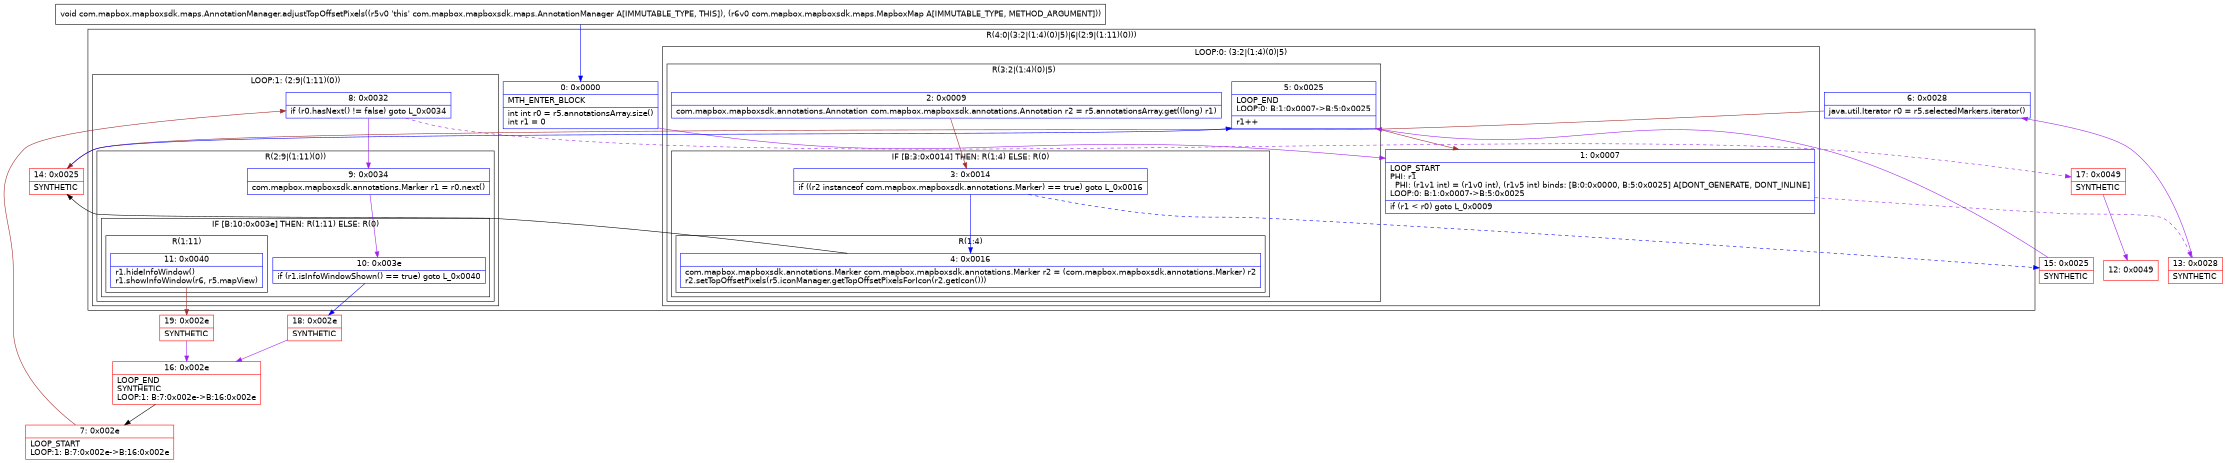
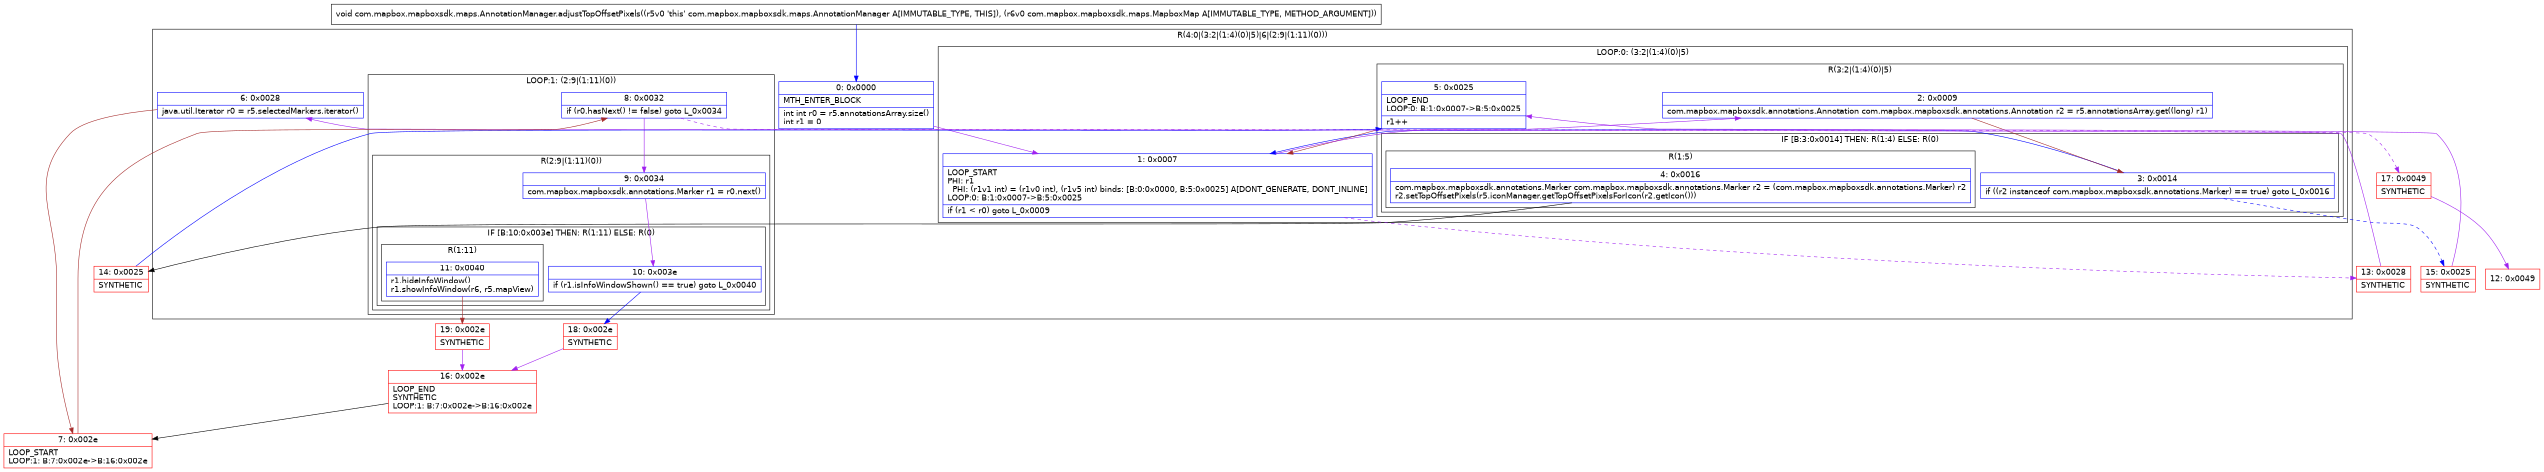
  digraph {
    fontname="DejaVu Sans"
    node [color=blue fontname="DejaVu Sans" shape=record]
    edge [color=purple fontname="DejaVu Sans"]
    n1 [label="{4\:\ 0x0016|com.mapbox.mapboxsdk.annotations.Marker com.mapbox.mapboxsdk.annotations.Marker r2 = (com.mapbox.mapboxsdk.annotations.Marker) r2\lr2.setTopOffsetPixels(r5.iconManager.getTopOffsetPixelsForIcon(r2.getIcon()))\l}"]
    n2 [label="{3\:\ 0x0014|if ((r2 instanceof com.mapbox.mapboxsdk.annotations.Marker) == true) goto L_0x0016\l}"]
    n3 [label="{2\:\ 0x0009|com.mapbox.mapboxsdk.annotations.Annotation com.mapbox.mapboxsdk.annotations.Annotation r2 = r5.annotationsArray.get((long) r1)\l}"]
    n4 [label="{5\:\ 0x0025|LOOP_END\lLOOP:0: B:1:0x0007\-\>B:5:0x0025\l|r1++\l}"]
    n5 [label="{1\:\ 0x0007|LOOP_START\lPHI: r1 \l  PHI: (r1v1 int) = (r1v0 int), (r1v5 int) binds: [B:0:0x0000, B:5:0x0025] A[DONT_GENERATE, DONT_INLINE]\lLOOP:0: B:1:0x0007\-\>B:5:0x0025\l|if (r1 \< r0) goto L_0x0009\l}"]
    n6 [label="{11\:\ 0x0040|r1.hideInfoWindow()\lr1.showInfoWindow(r6, r5.mapView)\l}"]
    n7 [label="{10\:\ 0x003e|if (r1.isInfoWindowShown() == true) goto L_0x0040\l}"]
    n8 [label="{9\:\ 0x0034|com.mapbox.mapboxsdk.annotations.Marker r1 = r0.next()\l}"]
    n9 [label="{8\:\ 0x0032|if (r0.hasNext() != false) goto L_0x0034\l}"]
    n10 [label="{0\:\ 0x0000|MTH_ENTER_BLOCK\l|int int r0 = r5.annotationsArray.size()\lint r1 = 0\l}"]
    n11 [label="{6\:\ 0x0028|java.util.Iterator r0 = r5.selectedMarkers.iterator()\l}"]
    n12 [color=red label="{14\:\ 0x0025|SYNTHETIC\l}"]
    n13 [color=red label="{15\:\ 0x0025|SYNTHETIC\l}"]
    n14 [color=red label="{13\:\ 0x0028|SYNTHETIC\l}"]
    n15 [color=red label="{19\:\ 0x002e|SYNTHETIC\l}"]
    n16 [color=red label="{18\:\ 0x002e|SYNTHETIC\l}"]
    n17 [color=red label="{17\:\ 0x0049|SYNTHETIC\l}"]
    n18 [color=red label="{7\:\ 0x002e|LOOP_START\lLOOP:1: B:7:0x002e\-\>B:16:0x002e\l}"]
    n19 [color=red label="{12\:\ 0x0049}"]
    n20 [color=red label="{16\:\ 0x002e|LOOP_END\lSYNTHETIC\lLOOP:1: B:7:0x002e\-\>B:16:0x002e\l}"]
    n21 [label="{void com.mapbox.mapboxsdk.maps.AnnotationManager.adjustTopOffsetPixels((r5v0 'this' com.mapbox.mapboxsdk.maps.AnnotationManager A[IMMUTABLE_TYPE, THIS]), (r6v0 com.mapbox.mapboxsdk.maps.MapboxMap A[IMMUTABLE_TYPE, METHOD_ARGUMENT])) }" color=""]
    subgraph cluster_1 {
      label="R(4:0|(3:2|(1:4)(0)|5)|6|(2:9|(1:11)(0)))"
      n10
      n11
      subgraph cluster_2 {
        label="LOOP:0: (3:2|(1:4)(0)|5)"
        n5
        subgraph cluster_3 {
          label="R(3:2|(1:4)(0)|5)"
          n3
          n4
          subgraph cluster_4 {
            label="IF [B:3:0x0014] THEN: R(1:4) ELSE: R(0)"
            n2
            subgraph cluster_5 {
-             label="R(1:4)"
+             label="R(1:5)"
              n1
            }
            subgraph cluster_6 {
              label="R(0)"
            }
          }
        }
      }
      subgraph cluster_7 {
        label="LOOP:1: (2:9|(1:11)(0))"
        n9
        subgraph cluster_8 {
          label="R(2:9|(1:11)(0))"
          n8
          subgraph cluster_9 {
            label="IF [B:10:0x003e] THEN: R(1:11) ELSE: R(0)"
            n7
            subgraph cluster_10 {
              label="R(1:11)"
              n6
            }
            subgraph cluster_11 {
              label="R(0)"
            }
          }
        }
      }
    }
    n1 -> n12 [color=black]
-   n2 -> n1 [color=blue]
+   n2 -> n5 [color=blue]
    n2 -> n13 [color=blue style=dashed]
    n3 -> n2 [color=brown]
    n4 -> n5 [color=brown]
+   n5 -> n3
    n5 -> n14 [style=dashed]
    n6 -> n15 [color=brown]
    n7 -> n16 [color=blue style=solid]
    n8 -> n7
    n9 -> n8
    n9 -> n17 [style=dashed]
    n10 -> n5
-   n11 -> n12 [color=brown]
+   n11 -> n18 [color=brown]
    n12 -> n4 [color=blue]
    n13 -> n4
    n14 -> n11
    n15 -> n20
    n16 -> n20
    n17 -> n19
    n18 -> n9 [color=brown]
    n20 -> n18 [color=black]
    n21 -> n10 [color=blue]
  }
